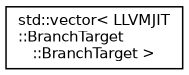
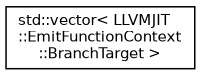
  digraph {
    rankdir=TB
-   n1 [color=black fillcolor=white fontname=Helvetica fontsize=10 height=0.2 label="std::vector\< LLVMJIT\l::BranchTarget\l::BranchTarget \>" shape=record style=filled width=0.4]
+   n1 [color=black fillcolor=white fontname=Helvetica fontsize=10 height=0.2 label="std::vector\< LLVMJIT\l::EmitFunctionContext\l::BranchTarget \>" shape=record style=filled width=0.4]
  }
